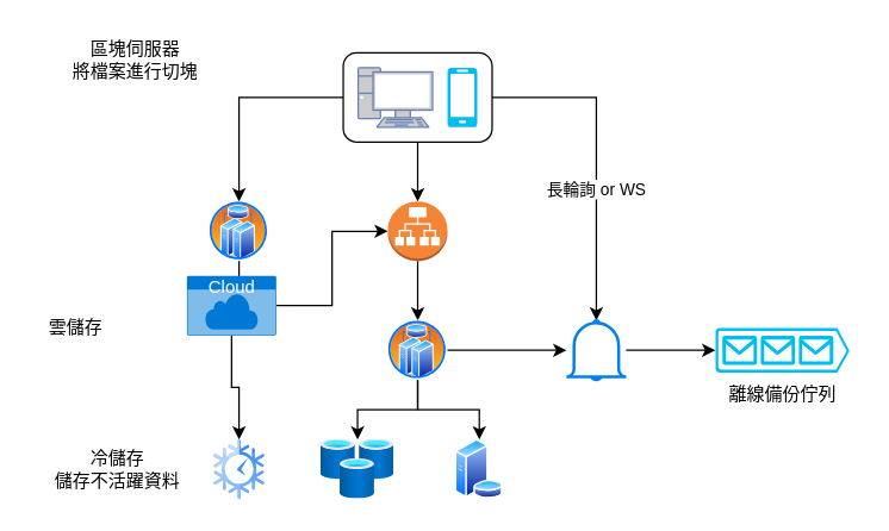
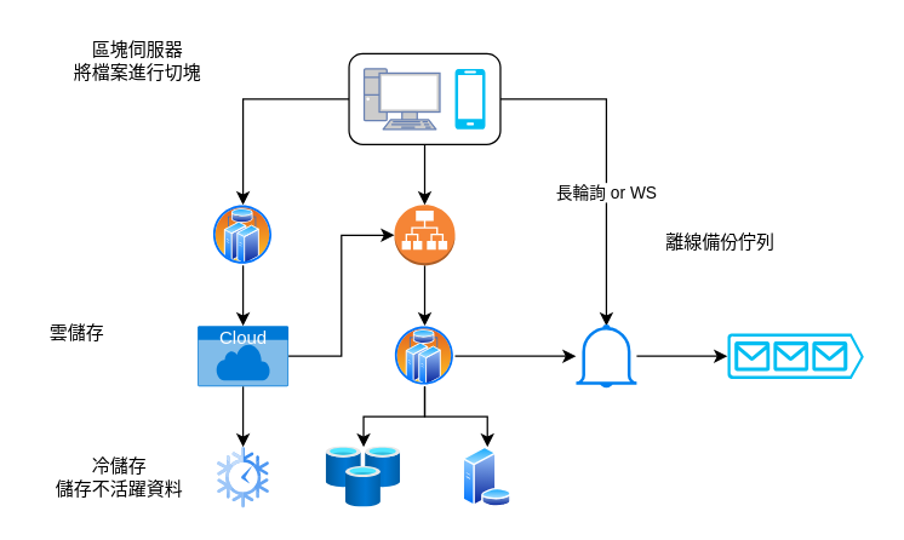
  <mxCell id="0" />
  <mxCell id="1" parent="0" />
  <mxCell id="2" style="edgeStyle=orthogonalEdgeStyle;rounded=0;orthogonalLoop=1;jettySize=auto;html=1;entryX=0.5;entryY=0;entryDx=0;entryDy=0;entryPerimeter=0;" edge="1" parent="1" source="6" target="10"><mxGeometry relative="1" as="geometry" /></mxCell>
  <mxCell id="3" style="edgeStyle=orthogonalEdgeStyle;rounded=0;orthogonalLoop=1;jettySize=auto;html=1;entryX=0.5;entryY=0;entryDx=0;entryDy=0;" edge="1" parent="1" source="6" target="12"><mxGeometry relative="1" as="geometry" /></mxCell>
  <mxCell id="4" style="edgeStyle=orthogonalEdgeStyle;rounded=0;orthogonalLoop=1;jettySize=auto;html=1;" edge="1" parent="1" source="6" target="24"><mxGeometry relative="1" as="geometry" /></mxCell>
  <mxCell id="5" value="長輪詢 or WS" style="edgeLabel;html=1;align=center;verticalAlign=middle;resizable=0;points=[];" vertex="1" connectable="0" parent="4"><mxGeometry x="0.189" y="-1" relative="1" as="geometry"><mxPoint as="offset" /></mxGeometry></mxCell>
  <mxCell id="6" value="" style="rounded=1;whiteSpace=wrap;html=1;" vertex="1" parent="1"><mxGeometry x="230" y="35" width="100" height="60" as="geometry" /></mxCell>
  <mxCell id="7" value="" style="fontColor=#0066CC;verticalAlign=top;verticalLabelPosition=bottom;labelPosition=center;align=center;html=1;outlineConnect=0;fillColor=#CCCCCC;strokeColor=#6881B3;gradientColor=none;gradientDirection=north;strokeWidth=2;shape=mxgraph.networks.pc;" vertex="1" parent="1"><mxGeometry x="240" y="45" width="50" height="40" as="geometry" /></mxCell>
  <mxCell id="8" value="" style="verticalLabelPosition=bottom;html=1;verticalAlign=top;align=center;strokeColor=none;fillColor=#00BEF2;shape=mxgraph.azure.mobile;pointerEvents=1;" vertex="1" parent="1"><mxGeometry x="300" y="45" width="20" height="40" as="geometry" /></mxCell>
  <mxCell id="9" style="edgeStyle=orthogonalEdgeStyle;rounded=0;orthogonalLoop=1;jettySize=auto;html=1;entryX=0.5;entryY=0;entryDx=0;entryDy=0;" edge="1" parent="1" source="10" target="20"><mxGeometry relative="1" as="geometry" /></mxCell>
  <mxCell id="10" value="" style="outlineConnect=0;dashed=0;verticalLabelPosition=bottom;verticalAlign=top;align=center;html=1;shape=mxgraph.aws3.application_load_balancer;fillColor=#F58536;gradientColor=none;" vertex="1" parent="1"><mxGeometry x="260" y="135" width="40" height="40" as="geometry" /></mxCell>
  <mxCell id="11" style="edgeStyle=orthogonalEdgeStyle;rounded=0;orthogonalLoop=1;jettySize=auto;html=1;entryX=0.5;entryY=0;entryDx=0;entryDy=0;entryPerimeter=0;" edge="1" parent="1" source="12" target="15"><mxGeometry relative="1" as="geometry" /></mxCell>
  <mxCell id="12" value="" style="aspect=fixed;perimeter=ellipsePerimeter;html=1;align=center;shadow=0;dashed=0;spacingTop=3;image;image=img/lib/active_directory/cluster_server.svg;" vertex="1" parent="1"><mxGeometry x="140" y="135" width="40" height="40" as="geometry" /></mxCell>
  <mxCell id="13" style="edgeStyle=orthogonalEdgeStyle;rounded=0;orthogonalLoop=1;jettySize=auto;html=1;entryX=0.5;entryY=0;entryDx=0;entryDy=0;entryPerimeter=0;" edge="1" parent="1" source="15" target="16"><mxGeometry relative="1" as="geometry" /></mxCell>
  <mxCell id="14" style="edgeStyle=orthogonalEdgeStyle;rounded=0;orthogonalLoop=1;jettySize=auto;html=1;entryX=0;entryY=0.5;entryDx=0;entryDy=0;entryPerimeter=0;" edge="1" parent="1" source="15" target="10"><mxGeometry relative="1" as="geometry" /></mxCell>
- <mxCell id="15" value="Cloud" style="html=1;strokeColor=none;fillColor=#0079D6;labelPosition=center;verticalLabelPosition=middle;verticalAlign=top;align=center;fontSize=12;outlineConnect=0;spacingTop=-6;fontColor=#FFFFFF;sketch=0;shape=mxgraph.sitemap.cloud;" vertex="1" parent="1"><mxGeometry x="125" y="185" width="60" height="40" as="geometry" /></mxCell>
+ <mxCell id="15" value="Cloud" style="html=1;strokeColor=none;fillColor=#0079D6;labelPosition=center;verticalLabelPosition=middle;verticalAlign=top;align=center;fontSize=12;outlineConnect=0;spacingTop=-6;fontColor=#FFFFFF;sketch=0;shape=mxgraph.sitemap.cloud;" vertex="1" parent="1"><mxGeometry x="130" y="215" width="60" height="40" as="geometry" /></mxCell>
  <mxCell id="16" value="" style="sketch=0;html=1;aspect=fixed;strokeColor=none;shadow=0;align=center;verticalAlign=top;fillColor=#3B8DF1;shape=mxgraph.gcp2.time_clock" vertex="1" parent="1"><mxGeometry x="142.8" y="295" width="34.4" height="40" as="geometry" /></mxCell>
  <mxCell id="17" style="edgeStyle=orthogonalEdgeStyle;rounded=0;orthogonalLoop=1;jettySize=auto;html=1;" edge="1" parent="1" source="20" target="21"><mxGeometry relative="1" as="geometry" /></mxCell>
  <mxCell id="18" style="edgeStyle=orthogonalEdgeStyle;rounded=0;orthogonalLoop=1;jettySize=auto;html=1;entryX=0.5;entryY=0;entryDx=0;entryDy=0;" edge="1" parent="1" source="20" target="22"><mxGeometry relative="1" as="geometry"><Array as="points"><mxPoint x="280" y="275" /><mxPoint x="321" y="275" /></Array></mxGeometry></mxCell>
  <mxCell id="19" style="edgeStyle=orthogonalEdgeStyle;rounded=0;orthogonalLoop=1;jettySize=auto;html=1;" edge="1" parent="1" source="20" target="24"><mxGeometry relative="1" as="geometry" /></mxCell>
  <mxCell id="20" value="" style="aspect=fixed;perimeter=ellipsePerimeter;html=1;align=center;shadow=0;dashed=0;spacingTop=3;image;image=img/lib/active_directory/cluster_server.svg;" vertex="1" parent="1"><mxGeometry x="260" y="215" width="40" height="40" as="geometry" /></mxCell>
  <mxCell id="21" value="" style="aspect=fixed;html=1;points=[];align=center;image;fontSize=12;image=img/lib/azure2/databases/Cache_Redis.svg;" vertex="1" parent="1"><mxGeometry x="215" y="295" width="49.23" height="40" as="geometry" /></mxCell>
  <mxCell id="22" value="" style="aspect=fixed;perimeter=ellipsePerimeter;html=1;align=center;shadow=0;dashed=0;spacingTop=3;image;image=img/lib/active_directory/database_server.svg;" vertex="1" parent="1"><mxGeometry x="305" y="295" width="32.8" height="40" as="geometry" /></mxCell>
  <mxCell id="23" style="edgeStyle=orthogonalEdgeStyle;rounded=0;orthogonalLoop=1;jettySize=auto;html=1;entryX=0;entryY=0.5;entryDx=0;entryDy=0;entryPerimeter=0;" edge="1" parent="1" source="24" target="25"><mxGeometry relative="1" as="geometry" /></mxCell>
  <mxCell id="24" value="" style="html=1;verticalLabelPosition=bottom;align=center;labelBackgroundColor=#ffffff;verticalAlign=top;strokeWidth=2;strokeColor=#0080F0;shadow=0;dashed=0;shape=mxgraph.ios7.icons.bell;" vertex="1" parent="1"><mxGeometry x="380" y="215" width="40" height="40" as="geometry" /></mxCell>
  <mxCell id="25" value="" style="verticalLabelPosition=bottom;html=1;verticalAlign=top;align=center;strokeColor=none;fillColor=#00BEF2;shape=mxgraph.azure.queue_generic;pointerEvents=1;" vertex="1" parent="1"><mxGeometry x="480" y="220" width="90" height="30" as="geometry" /></mxCell>
  <mxCell id="26" value="區塊伺服器&lt;br&gt;將檔案進行切塊" style="text;html=1;align=center;verticalAlign=middle;resizable=0;points=[];autosize=1;strokeColor=none;fillColor=none;" vertex="1" parent="1"><mxGeometry x="35" y="20" width="110" height="40" as="geometry" /></mxCell>
  <mxCell id="27" value="雲儲存" style="text;html=1;align=center;verticalAlign=middle;resizable=0;points=[];autosize=1;strokeColor=none;fillColor=none;" vertex="1" parent="1"><mxGeometry x="20" y="205" width="60" height="30" as="geometry" /></mxCell>
  <mxCell id="28" value="冷儲存&lt;br&gt;儲存不活躍資料" style="text;html=1;align=center;verticalAlign=middle;resizable=0;points=[];autosize=1;strokeColor=none;fillColor=none;" vertex="1" parent="1"><mxGeometry x="22.8" y="295" width="110" height="40" as="geometry" /></mxCell>
- <mxCell id="29" value="離線備份佇列" style="text;html=1;align=center;verticalAlign=middle;resizable=0;points=[];autosize=1;strokeColor=none;fillColor=none;" vertex="1" parent="1"><mxGeometry x="475" y="250" width="100" height="30" as="geometry" /></mxCell>
+ <mxCell id="29" value="離線備份佇列" style="text;html=1;align=center;verticalAlign=middle;resizable=0;points=[];autosize=1;strokeColor=none;fillColor=none;" vertex="1" parent="1"><mxGeometry x="425" y="145" width="100" height="30" as="geometry" /></mxCell>
